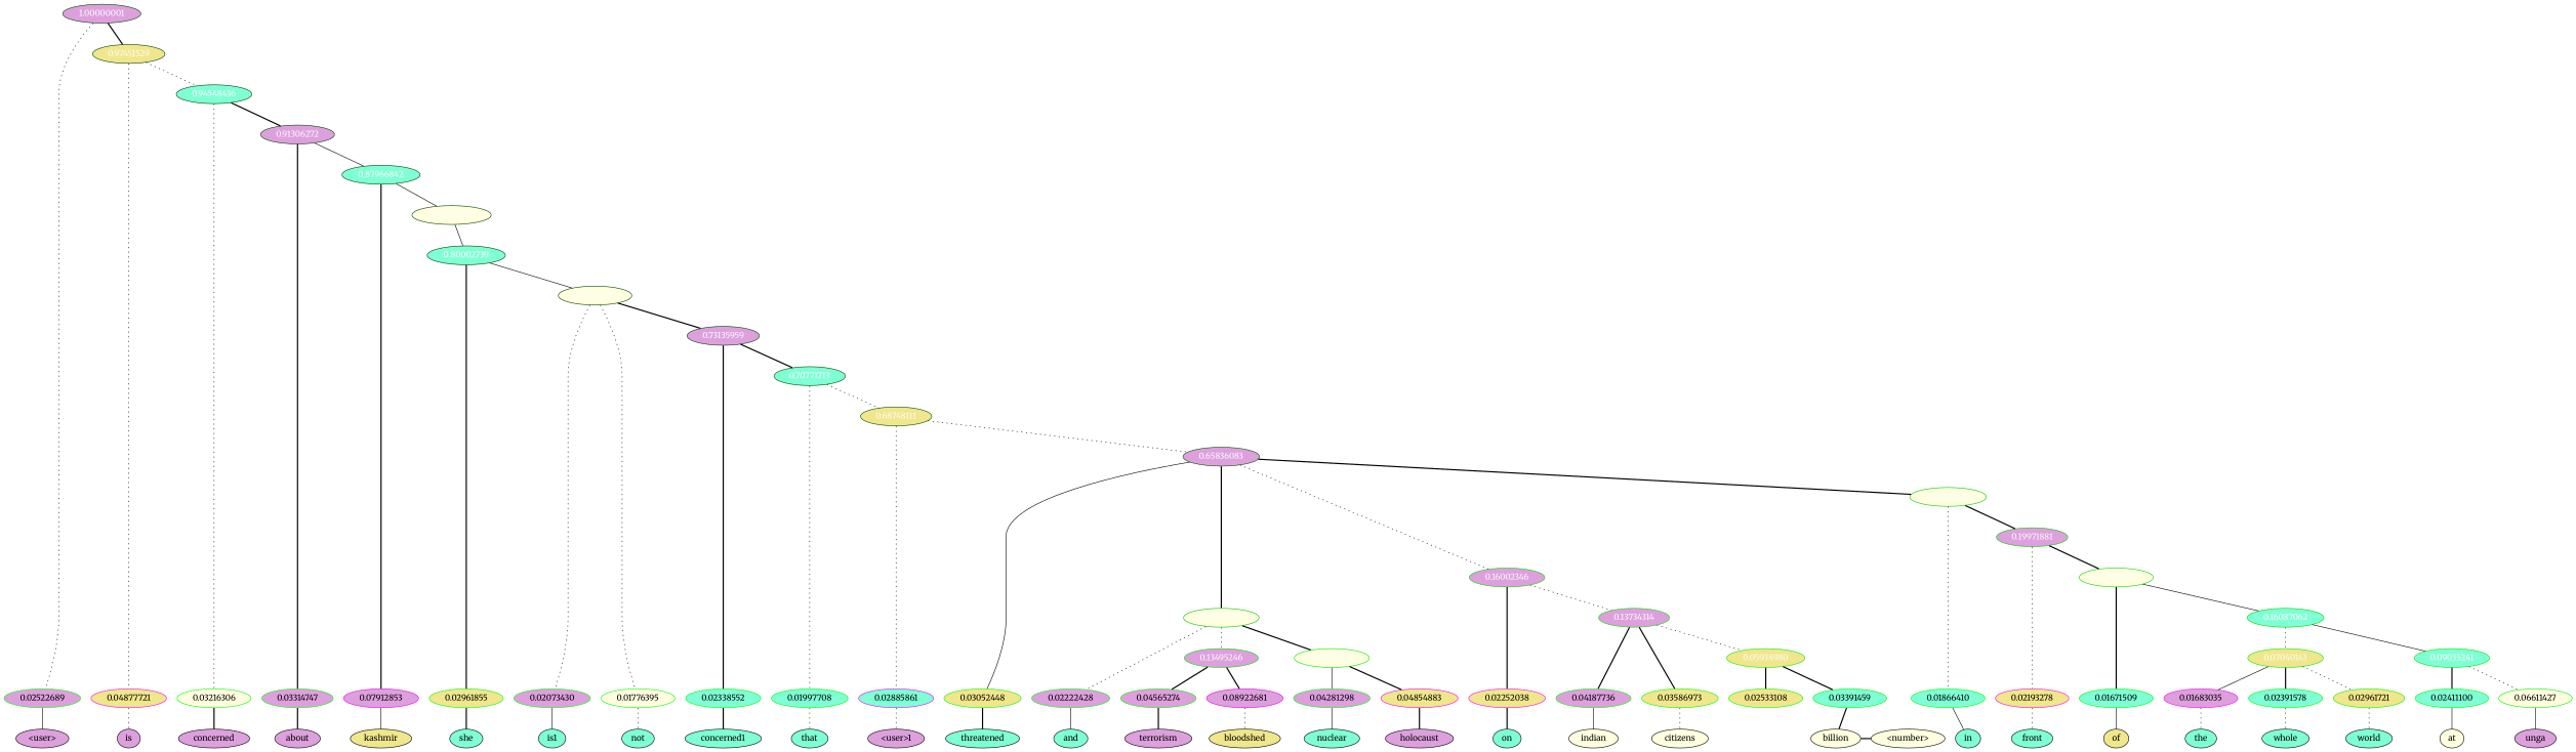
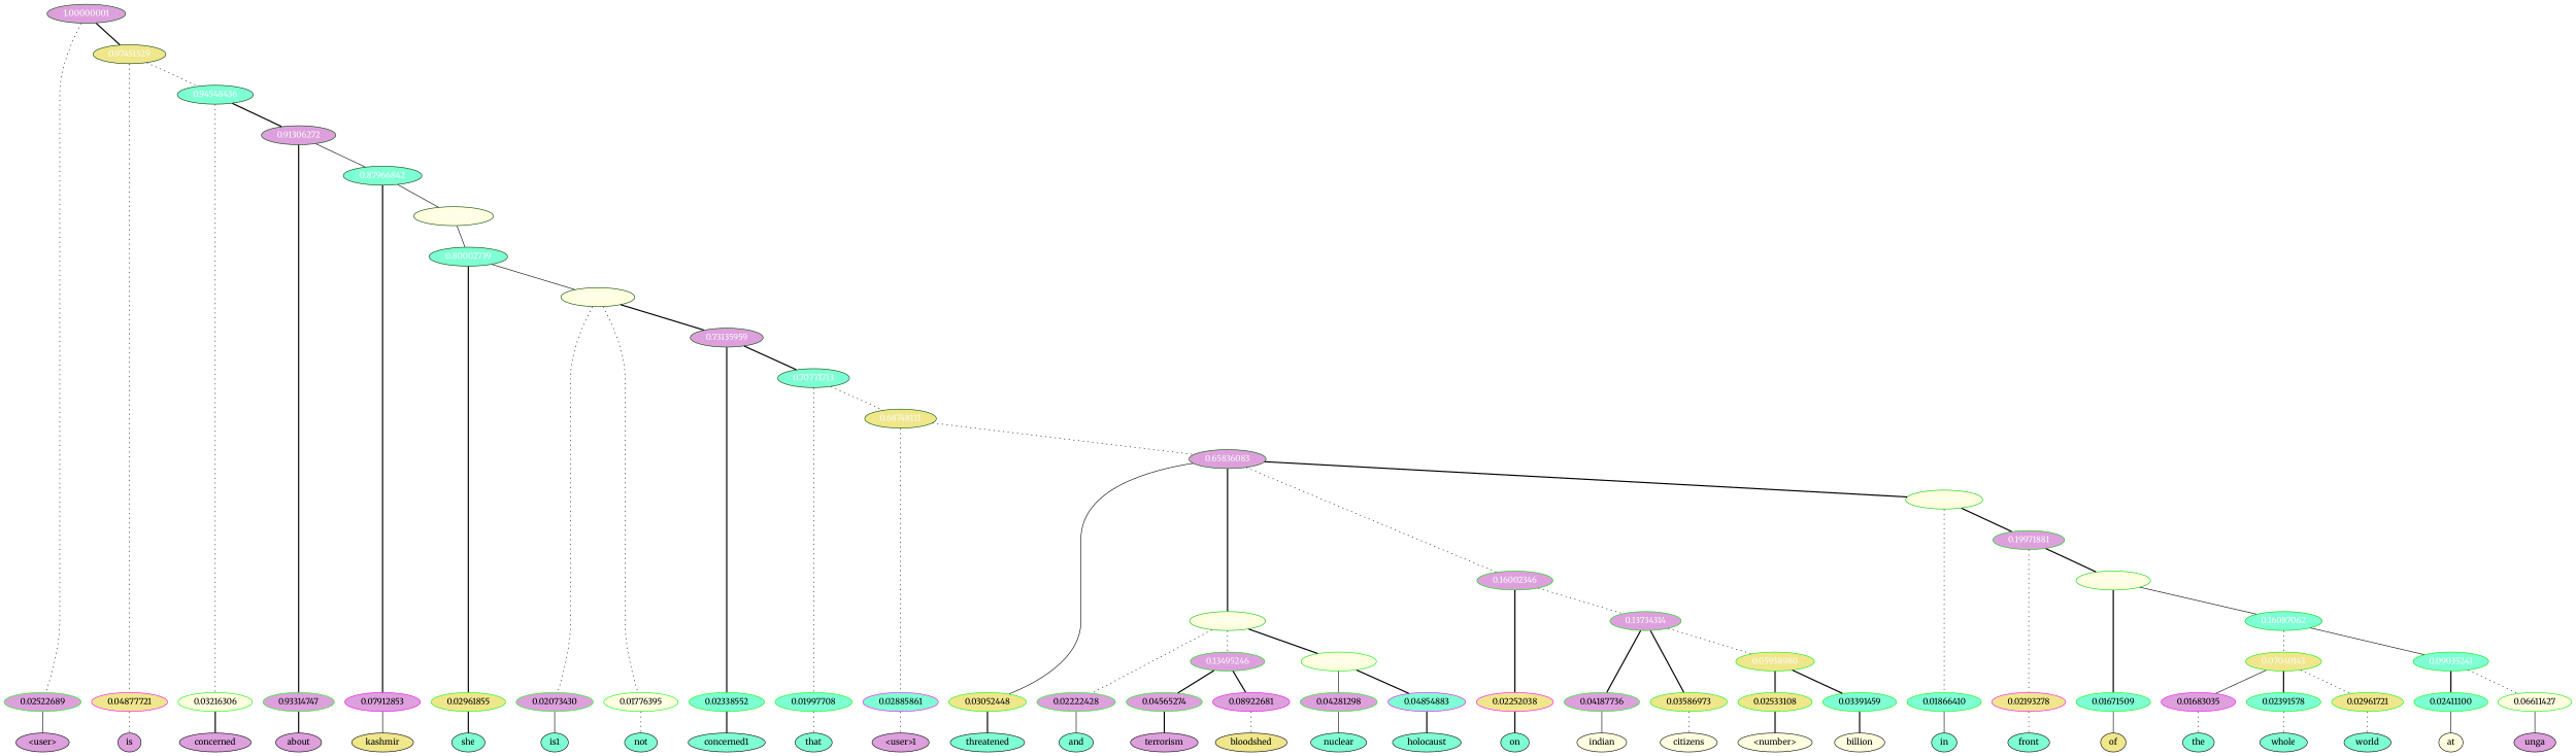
  graph {
    fontname=Merriweather
    node [color=black fillcolor=aquamarine fontname=Merriweather format=png nodesep=0.001 ordering=out overlap_scaling=0.01 ranksep=0.001 style=filled]
    edge [fontname=Merriweather style=bold]
    n1 [fillcolor=plum height=0.15 label="\<user\>" style="filled,solid" width=0.15]
    n2 [fillcolor=plum height=0.15 label=is style="filled,solid" width=0.15]
    n3 [fillcolor=plum height=0.15 label=concerned style="filled,solid" width=0.15]
    n4 [fillcolor=plum height=0.15 label=about style="filled,solid" width=0.15]
    n5 [fillcolor=khaki height=0.15 label=kashmir style="filled,solid" width=0.15]
    n6 [height=0.15 label=she style="filled,solid" width=0.15]
    n7 [height=0.15 label=is1 style="filled,solid" width=0.15]
    n8 [height=0.15 label=not style="filled,solid" width=0.15]
    n9 [height=0.15 label=concerned1 style="filled,solid" width=0.15]
    n10 [height=0.15 label=that style="filled,solid" width=0.15]
    n11 [fillcolor=plum height=0.15 label="\<user\>1" style="filled,solid" width=0.15]
    n12 [height=0.15 label=threatened style="filled,solid" width=0.15]
    n13 [fillcolor=plum height=0.15 label=terrorism style="filled,solid" width=0.15]
    n14 [fillcolor=khaki height=0.15 label=bloodshed style="filled,solid" width=0.15]
    n15 [height=0.15 label=and style="filled,solid" width=0.15]
    n16 [height=0.15 label=nuclear style="filled,solid" width=0.15]
-   n17 [fillcolor=plum height=0.15 label=holocaust style="filled,solid" width=0.15]
+   n17 [height=0.15 label=holocaust style="filled,solid" width=0.15]
    n18 [height=0.15 label=on style="filled,solid" width=0.15]
    n19 [fillcolor=lightyellow height=0.15 label="\<number\>" style="filled,solid" width=0.15]
    n20 [fillcolor=lightyellow height=0.15 label=billion style="filled,solid" width=0.15]
    n21 [fillcolor=lightyellow height=0.15 label=indian style="filled,solid" width=0.15]
    n22 [fillcolor=lightyellow height=0.15 label=citizens style="filled,solid" width=0.15]
    n23 [height=0.15 label=in style="filled,solid" width=0.15]
    n24 [height=0.15 label=front style="filled,solid" width=0.15]
    n25 [fillcolor=khaki height=0.15 label=of style="filled,solid" width=0.15]
    n26 [height=0.15 label=the style="filled,solid" width=0.15]
    n27 [height=0.15 label=whole style="filled,solid" width=0.15]
    n28 [height=0.15 label=world style="filled,solid" width=0.15]
    n29 [fillcolor=lightyellow height=0.15 label=at style="filled,solid" width=0.15]
    n30 [fillcolor=plum height=0.15 label=unga style="filled,solid" width=0.15]
    n31 [color="0.334 1.000 0.975" fillcolor=plum fontcolor=black height=0.15 label=0.02522689 width=0.15]
    n32 [color="0.835 1.000 0.971" fillcolor=khaki fontcolor=black height=0.15 label=0.04877721 width=0.15]
    n33 [color="0.334 1.000 0.968" fillcolor=lightyellow fontcolor=black height=0.15 label=0.03216306 width=0.15]
-   n34 [color="0.334 1.000 0.967" fillcolor=plum fontcolor=black height=0.15 label=0.03314747 width=0.15]
+   n34 [color="0.334 1.000 0.967" fillcolor=plum fontcolor=black height=0.15 label=0.93314747 width=0.15]
    n35 [color="0.835 1.000 0.921" fillcolor=plum fontcolor=black height=0.15 label=0.07912853 width=0.15]
    n36 [color="0.334 1.000 0.970" fillcolor=khaki fontcolor=black height=0.15 label=0.02961855 width=0.15]
    n37 [color="0.334 1.000 0.979" fillcolor=plum fontcolor=black height=0.15 label=0.02073430 width=0.15]
    n38 [color="0.334 1.000 0.982" fillcolor=lightyellow fontcolor=black height=0.15 label=0.01776395 width=0.15]
    n39 [color="0.334 1.000 0.977" fontcolor=black height=0.15 label=0.02338552 width=0.15]
    n40 [color="0.334 1.000 0.980" fontcolor=black height=0.15 label=0.01997708 width=0.15]
    n41 [color="0.835 1.000 0.971" fontcolor=black height=0.15 label=0.02885861 width=0.15]
    n42 [color="0.334 1.000 0.969" fillcolor=khaki fontcolor=black height=0.15 label=0.03052448 width=0.15]
    n43 [color="0.334 1.000 0.954" fillcolor=plum fontcolor=black height=0.15 label=0.04565274 width=0.15]
    n44 [color="0.835 1.000 0.911" fillcolor=plum fontcolor=black height=0.15 label=0.08922681 width=0.15]
    n45 [color="0.334 1.000 0.978" fillcolor=plum fontcolor=black height=0.15 label=0.02222428 width=0.15]
    n46 [color="0.334 1.000 0.957" fillcolor=plum fontcolor=black height=0.15 label=0.04281298 width=0.15]
-   n47 [color="0.835 1.000 0.951" fillcolor=khaki fontcolor=black height=0.15 label=0.04854883 width=0.15]
+   n47 [color="0.835 1.000 0.951" fontcolor=black height=0.15 label=0.04854883 width=0.15]
    n48 [color="0.835 1.000 0.977" fillcolor=khaki fontcolor=black height=0.15 label=0.02252038 width=0.15]
    n49 [color="0.334 1.000 0.975" fillcolor=khaki fontcolor=black height=0.15 label=0.02533108 width=0.15]
    n50 [color="0.334 1.000 0.966" fontcolor=black height=0.15 label=0.03391459 width=0.15]
    n51 [color="0.334 1.000 0.958" fillcolor=plum fontcolor=black height=0.15 label=0.04187736 width=0.15]
    n52 [color="0.334 1.000 0.964" fillcolor=khaki fontcolor=black height=0.15 label=0.03586973 width=0.15]
    n53 [color="0.334 1.000 0.981" fontcolor=black height=0.15 label=0.01866410 width=0.15]
    n54 [color="0.835 1.000 0.978" fillcolor=khaki fontcolor=black height=0.15 label=0.02193278 width=0.15]
    n55 [color="0.334 1.000 0.983" fontcolor=black height=0.15 label=0.01671509 width=0.15]
    n56 [color="0.835 1.000 0.983" fillcolor=plum fontcolor=black height=0.15 label=0.01683035 width=0.15]
    n57 [color="0.334 1.000 0.976" fontcolor=black height=0.15 label=0.02391578 width=0.15]
    n58 [color="0.334 1.000 0.970" fillcolor=khaki fontcolor=black height=0.15 label=0.02961721 width=0.15]
    n59 [color="0.334 1.000 0.976" fontcolor=black height=0.15 label=0.02411100 width=0.15]
    n60 [color="0.334 1.000 0.934" fillcolor=lightyellow fontcolor=black height=0.15 label=0.06611427 width=0.15]
    n61 [color="0.334 1.000 0.250" fillcolor=plum fontcolor=grey99 height=0.15 label=1.00000001 width=0.15]
    n62 [color="0.334 1.000 0.250" fillcolor=khaki fontcolor=grey99 height=0.15 label=0.97451529 width=0.15]
    n63 [color="0.334 1.000 0.250" fontcolor=grey99 height=0.15 label=0.94548436 width=0.15]
    n64 [color="0.334 1.000 0.250" fillcolor=plum fontcolor=grey99 height=0.15 label=0.91306272 width=0.15]
    n65 [color="0.334 1.000 0.250" fontcolor=grey99 height=0.15 label=0.87966842 width=0.15]
    n66 [color="0.334 1.000 0.250" fillcolor=lightyellow fontcolor=grey99 height=0.15 label=0.80030850 width=0.15]
    n67 [color="0.334 1.000 0.250" fontcolor=grey99 height=0.15 label=0.80002739 width=0.15]
    n68 [color="0.334 1.000 0.250" fillcolor=lightyellow fontcolor=grey99 height=0.15 label=0.77012774 width=0.15]
    n69 [color="0.334 1.000 0.269" fillcolor=plum fontcolor=grey99 height=0.15 label=0.73135959 width=0.15]
    n70 [color="0.334 1.000 0.292" fontcolor=grey99 height=0.15 label=0.70771713 width=0.15]
    n71 [color="0.334 1.000 0.313" fillcolor=khaki fontcolor=grey99 height=0.15 label=0.68748111 width=0.15]
    n72 [color="0.334 1.000 0.342" fillcolor=plum fontcolor=grey99 height=0.15 label=0.65836083 width=0.15]
    n73 [color="0.334 1.000 0.751" fillcolor=lightyellow fontcolor=grey99 height=0.15 label=0.24884713 width=0.15]
    n74 [color="0.334 1.000 0.840" fillcolor=plum fontcolor=grey99 height=0.15 label=0.16002346 width=0.15]
    n75 [color="0.334 1.000 0.781" fillcolor=lightyellow fontcolor=grey99 height=0.15 label=0.21869890 width=0.15]
    n76 [color="0.334 1.000 0.865" fillcolor=plum fontcolor=grey99 height=0.15 label=0.13495246 width=0.15]
    n77 [color="0.334 1.000 0.909" fillcolor=lightyellow fontcolor=grey99 height=0.15 label=0.09149227 width=0.15]
    n78 [color="0.334 1.000 0.863" fillcolor=plum fontcolor=grey99 height=0.15 label=0.13734314 width=0.15]
    n79 [color="0.334 1.000 0.800" fillcolor=plum fontcolor=grey99 height=0.15 label=0.19971881 width=0.15]
    n80 [color="0.334 1.000 0.941" fillcolor=khaki fontcolor=grey99 height=0.15 label=0.05938980 width=0.15]
    n81 [color="0.334 1.000 0.822" fillcolor=lightyellow fontcolor=grey99 height=0.15 label=0.17769553 width=0.15]
    n82 [color="0.334 1.000 0.839" fontcolor=grey99 height=0.15 label=0.16087062 width=0.15]
    n83 [color="0.334 1.000 0.930" fillcolor=khaki fontcolor=grey99 height=0.15 label=0.07040143 width=0.15]
    n84 [color="0.334 1.000 0.910" fontcolor=grey99 height=0.15 label=0.09035241 width=0.15]
    subgraph sub_1 {
      rank=same
      n1
      n2
      n3
      n4
      n5
      n6
      n7
      n8
      n9
      n10
      n11
      n12
      n13
      n14
      n15
      n16
      n17
      n18
      n19
      n20
      n21
      n22
      n23
      n24
      n25
      n26
      n27
      n28
      n29
      n30
    }
    subgraph sub_2 {
      rank=same
      n31
      n32
      n33
      n34
      n35
      n36
      n37
      n38
      n39
      n40
      n41
      n42
      n43
      n44
      n45
      n46
      n47
      n48
      n49
      n50
      n51
      n52
      n53
      n54
      n55
      n56
      n57
      n58
      n59
      n60
    }
    n31 -- n1 [style=solid]
    n32 -- n2 [style=dotted]
    n33 -- n3
    n34 -- n4
    n35 -- n5 [style=solid]
    n36 -- n6
    n37 -- n7 [style=solid]
    n38 -- n8 [style=dotted]
    n39 -- n9
    n40 -- n10 [style=dotted]
    n41 -- n11 [style=dotted]
    n42 -- n12
    n43 -- n13
    n44 -- n14 [style=dotted]
    n45 -- n15 [style=solid]
    n46 -- n16 [style=solid]
    n47 -- n17
    n48 -- n18
-   n20 -- n19
+   n49 -- n19
    n50 -- n20
    n51 -- n21 [style=solid]
    n52 -- n22 [style=dotted]
    n53 -- n23 [style=solid]
    n54 -- n24 [style=dotted]
    n55 -- n25 [style=solid]
    n56 -- n26 [style=dotted]
    n57 -- n27 [style=dotted]
    n58 -- n28 [style=dotted]
    n59 -- n29 [style=solid]
    n60 -- n30 [style=solid]
    n61 -- n31 [style=dotted]
    n61 -- n62
    n62 -- n32 [style=dotted]
    n62 -- n63 [style=dotted]
    n63 -- n33 [style=dotted]
    n63 -- n64
    n64 -- n34
    n64 -- n65 [style=solid]
    n65 -- n35
    n65 -- n66 [style=solid]
    n66 -- n67 [style=solid]
    n67 -- n36
    n67 -- n68 [style=solid]
    n68 -- n37 [style=dotted]
    n68 -- n38 [style=dotted]
    n68 -- n69
    n69 -- n39
    n69 -- n70
    n70 -- n40 [style=dotted]
    n70 -- n71 [style=dotted]
    n71 -- n41 [style=dotted]
    n71 -- n72 [style=dotted]
    n72 -- n42 [style=solid]
    n72 -- n73
    n72 -- n74 [style=dotted]
    n72 -- n75
    n73 -- n45 [style=dotted]
    n73 -- n76 [style=dotted]
    n73 -- n77
    n74 -- n48
    n74 -- n78 [style=dotted]
    n75 -- n53 [style=dotted]
    n75 -- n79
    n76 -- n43
    n76 -- n44
    n77 -- n46 [style=solid]
    n77 -- n47
    n78 -- n51
    n78 -- n52
    n78 -- n80 [style=dotted]
    n79 -- n54 [style=dotted]
    n79 -- n81
    n80 -- n49
    n80 -- n50
    n81 -- n55
    n81 -- n82 [style=solid]
    n82 -- n83 [style=dotted]
    n82 -- n84 [style=solid]
    n83 -- n56 [style=solid]
    n83 -- n57
    n83 -- n58 [style=dotted]
    n84 -- n59
    n84 -- n60 [style=dotted]
  }
